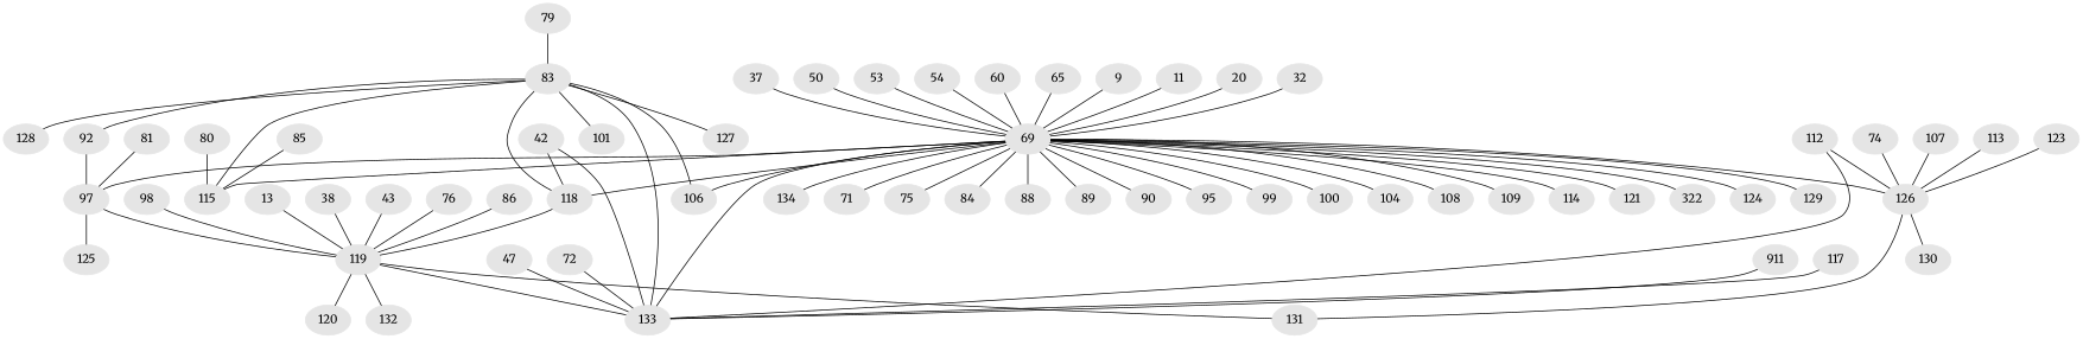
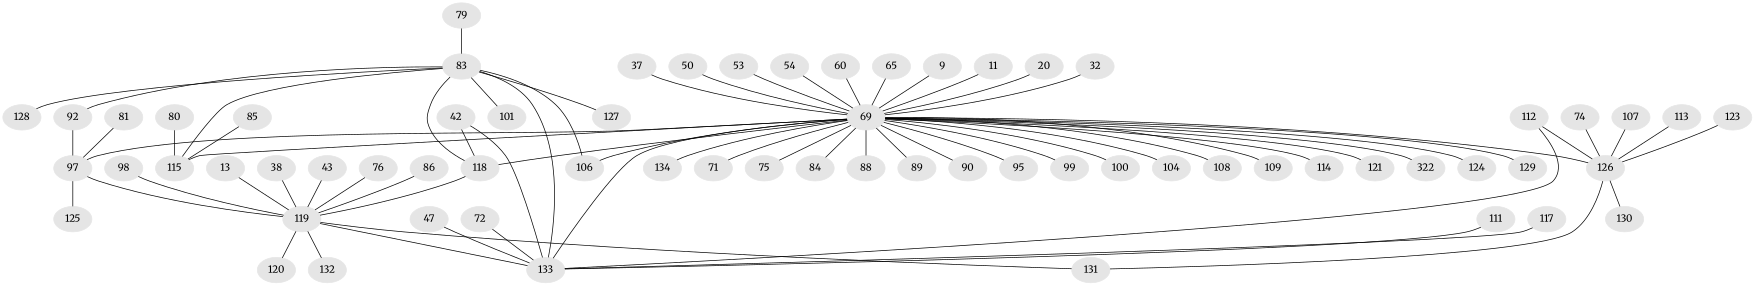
  graph {
    fontname=Merriweather
    node [color=gray90 fontname=Merriweather style=filled]
    edge [fontname=Merriweather]
    69 [super="+45+68"]
    118 [super="+5"]
    133 [super="+39+36+67+46"]
    71 [super="+55"]
    75
    84
    88
    89 [super="+78"]
    90 [super="+87"]
    95
    97 [super="+51+34"]
    99
    100 [super="+6"]
    104 [super="+102"]
    106 [super="+105"]
    108 [super="+91"]
    109 [super="+8"]
    114
    115 [super="+19+70+103"]
    121
    n21 [label=322]
    124
    126 [super="+61+110"]
    129 [super="+24"]
    134
    9
    11
    119 [super="+27+31+64"]
    120
    131 [super="+73+116"]
    132 [super="+94"]
    13
    20
    32
    37 [super="+23"]
    38
    42
    43
    47
    50
    53
    54
    60
    65
    125 [super="+96"]
    130
    72
    74
    76
    83 [super="+15+12+57+62+63"]
    92 [super="+82"]
    101
    127
    128
    79
    80 [super="+26"]
    81
    85
    86
    98
    107
-   111 [label=911]
+   111
    112 [super="+40"]
    113
    117 [super="+93"]
    123
    69 -- 118
    69 -- 133 [weight=3]
    69 -- 71
    69 -- 75
    69 -- 84
    69 -- 88
    69 -- 89
    69 -- 90
    69 -- 95
    69 -- 97 [weight=4]
    69 -- 99
    69 -- 100
    69 -- 104
    69 -- 106
    69 -- 108
    69 -- 109
    69 -- 114
    69 -- 115 [weight=3]
    69 -- 121
    69 -- n21
    69 -- 124
    69 -- 126 [weight=3]
    69 -- 129
    69 -- 134
    118 -- 119 [weight=2]
    97 -- 119 [weight=5]
    97 -- 125
    126 -- 131
    126 -- 130
    9 -- 69
    11 -- 69
    119 -- 133 [weight=2]
    119 -- 120
    119 -- 131
    119 -- 132
    13 -- 119
    20 -- 69
    32 -- 69
    37 -- 69
    38 -- 119
    42 -- 118
    42 -- 133
    43 -- 119
    47 -- 133
    50 -- 69
    53 -- 69
    54 -- 69
    60 -- 69
    65 -- 69
    72 -- 133
    74 -- 126
    76 -- 119
    83 -- 118
    83 -- 133 [weight=2]
    83 -- 106
    83 -- 115 [weight=2]
    83 -- 92
    83 -- 101
    83 -- 127
    83 -- 128
    92 -- 97
    79 -- 83
    80 -- 115
    81 -- 97
    85 -- 115
    86 -- 119
    98 -- 119
    107 -- 126
    111 -- 133
    112 -- 133
    112 -- 126
    113 -- 126
    117 -- 133
    123 -- 126
  }
